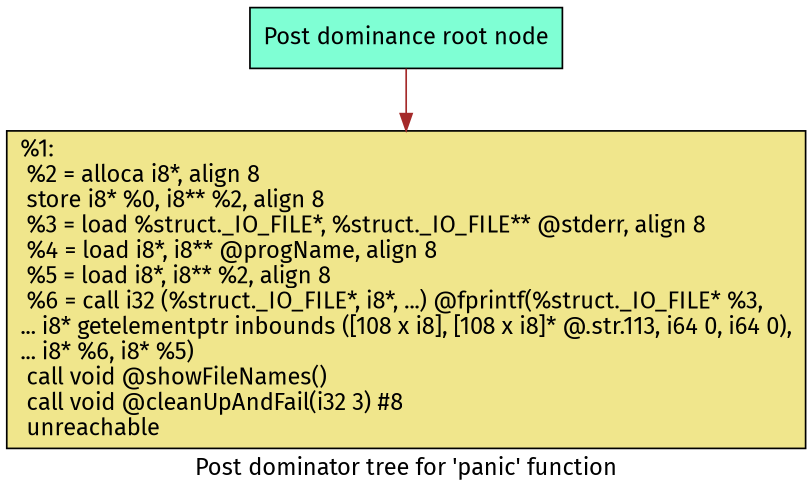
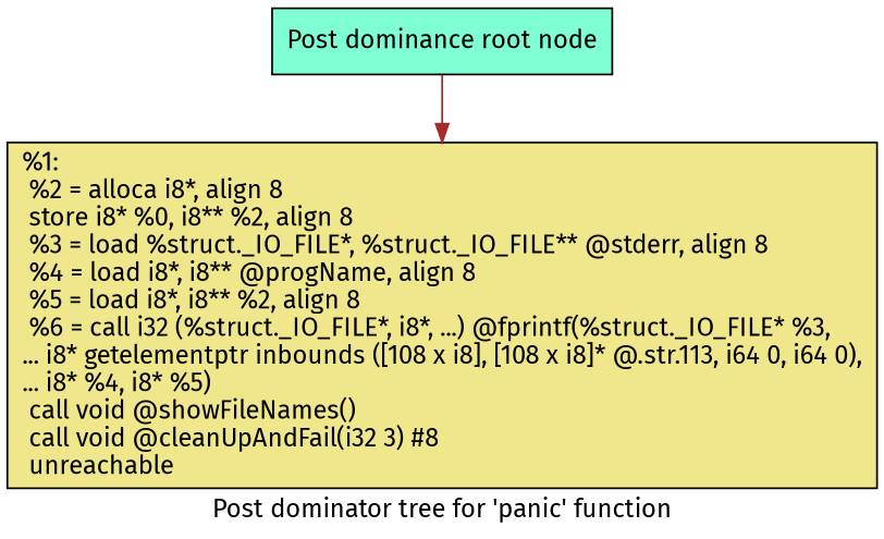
  digraph {
    label="Post dominator tree for 'panic' function"
    fontname="Fira Sans"
    node [shape=record style=filled fontname="Fira Sans"]
    n1 [label="{Post dominance root node}" fillcolor=aquamarine]
-   n2 [label="{%1:\l  %2 = alloca i8*, align 8\l  store i8* %0, i8** %2, align 8\l  %3 = load %struct._IO_FILE*, %struct._IO_FILE** @stderr, align 8\l  %4 = load i8*, i8** @progName, align 8\l  %5 = load i8*, i8** %2, align 8\l  %6 = call i32 (%struct._IO_FILE*, i8*, ...) @fprintf(%struct._IO_FILE* %3,\l... i8* getelementptr inbounds ([108 x i8], [108 x i8]* @.str.113, i64 0, i64 0),\l... i8* %6, i8* %5)\l  call void @showFileNames()\l  call void @cleanUpAndFail(i32 3) #8\l  unreachable\l}" fillcolor=khaki]
+   n2 [label="{%1:\l  %2 = alloca i8*, align 8\l  store i8* %0, i8** %2, align 8\l  %3 = load %struct._IO_FILE*, %struct._IO_FILE** @stderr, align 8\l  %4 = load i8*, i8** @progName, align 8\l  %5 = load i8*, i8** %2, align 8\l  %6 = call i32 (%struct._IO_FILE*, i8*, ...) @fprintf(%struct._IO_FILE* %3,\l... i8* getelementptr inbounds ([108 x i8], [108 x i8]* @.str.113, i64 0, i64 0),\l... i8* %4, i8* %5)\l  call void @showFileNames()\l  call void @cleanUpAndFail(i32 3) #8\l  unreachable\l}" fillcolor=khaki]
    n1 -> n2 [color=brown arrowhead=normal fontname="Fira Sans"]
  }
